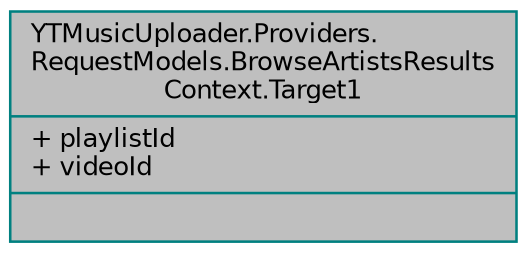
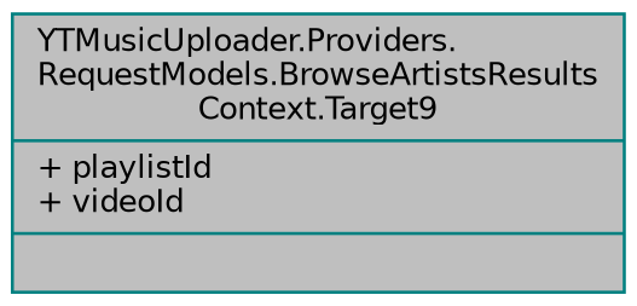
  digraph {
-   n1 [color=teal fillcolor=grey75 fontcolor=black fontname=Helvetica fontsize=10 height=0.2 label="{YTMusicUploader.Providers.\lRequestModels.BrowseArtistsResults\lContext.Target1\n|+ playlistId\l+ videoId\l|}" shape=record style=filled width=0.4]
+   n1 [color=teal fillcolor=grey75 fontcolor=black fontname=Helvetica fontsize=10 height=0.2 label="{YTMusicUploader.Providers.\lRequestModels.BrowseArtistsResults\lContext.Target9\n|+ playlistId\l+ videoId\l|}" shape=record style=filled width=0.4]
  }
